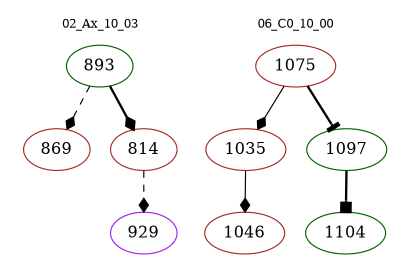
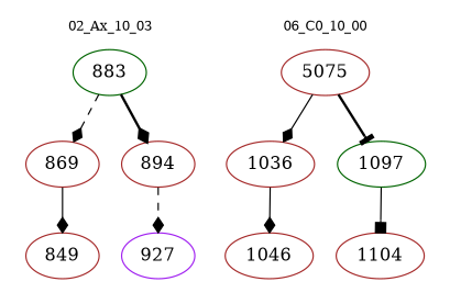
  digraph {
    node [color=brown]
    edge [arrowhead=diamond color=black style=bold]
-   n1 [color=darkgreen label=893]
+   n1 [color=darkgreen label=883]
    n2 [label=869]
-   n3 [label=814]
-   n5 [color=purple label=929]
-   n6 [label=1075]
-   n7 [label=1035]
+   n3 [label=894]
+   n4 [label=849]
+   n5 [color=purple label=927]
+   n6 [label=5075]
+   n7 [label=1036]
    n8 [color=darkgreen label=1097]
    n9 [label=1046]
-   n10 [color=darkgreen label=1104]
+   n10 [label=1104]
    subgraph cluster_1 {
      color=white
      fontsize=10
      label="02_Ax_10_03"
      n1
      n2
      n3
+     n4
      n5
    }
    subgraph cluster_2 {
      color=white
      fontsize=10
      label="06_C0_10_00"
      n6
      n7
      n8
      n9
      n10
    }
    n1 -> n2 [style=dashed]
    n1 -> n3
+   n2 -> n4 [style=solid]
    n3 -> n5 [style=dashed]
    n6 -> n7 [style=solid]
    n6 -> n8 [arrowhead=tee]
    n7 -> n9 [style=solid]
-   n8 -> n10 [arrowhead=box]
+   n8 -> n10 [arrowhead=box style=solid]
  }
